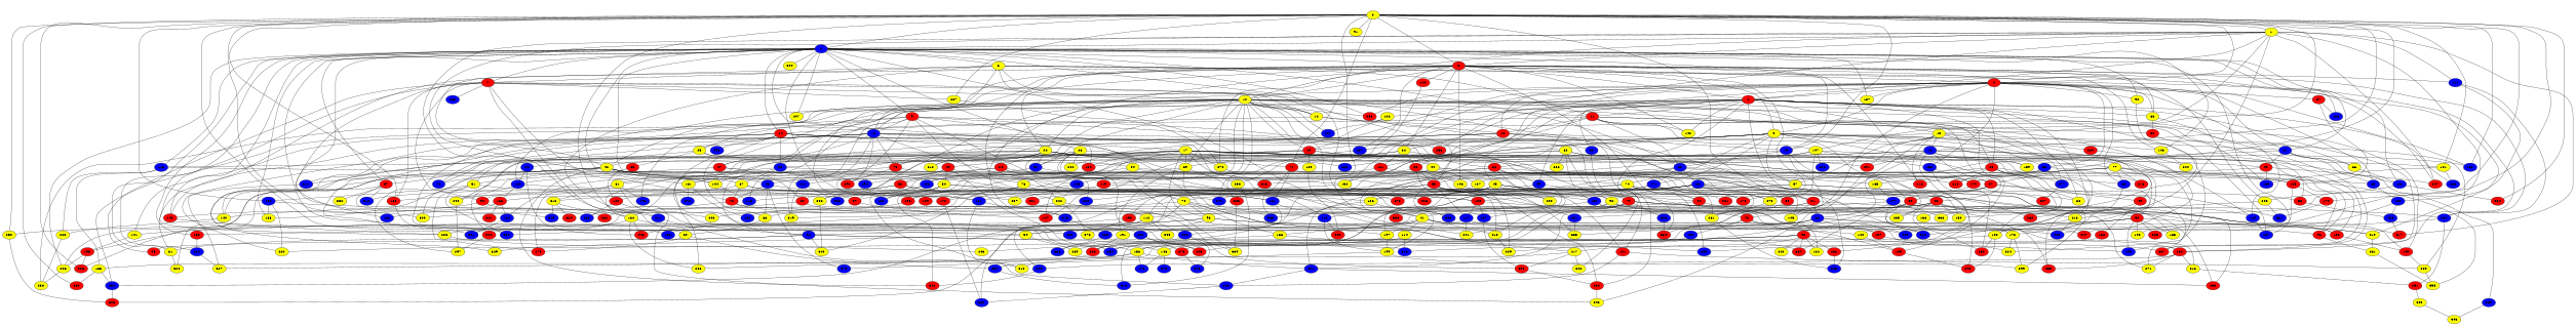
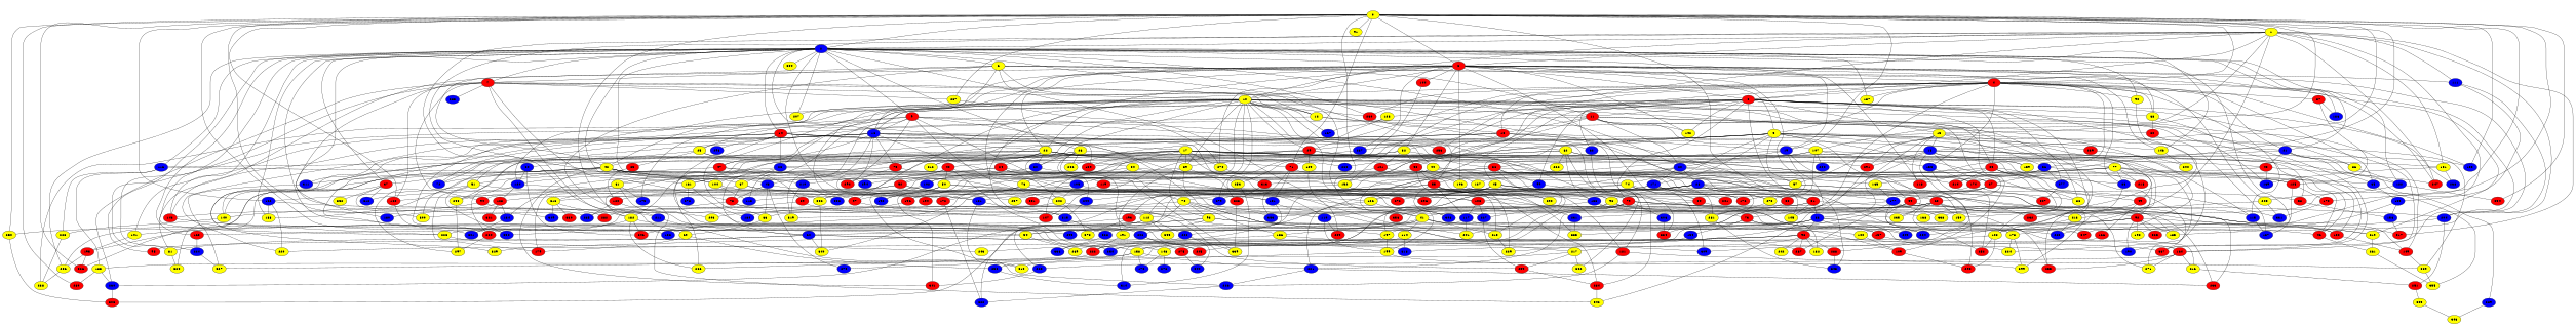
  graph {
    node [fillcolor=yellow style=filled]
    0
    1
    2 [fillcolor=blue]
    3 [fillcolor=red]
    4 [fillcolor=red]
    15
    18 [fillcolor=blue]
    19 [fillcolor=blue]
    27 [fillcolor=red]
    38 [fillcolor=red]
    41
    71 [fillcolor=red]
    91
    133 [fillcolor=blue]
    150
    160 [fillcolor=red]
    162 [fillcolor=blue]
    170 [fillcolor=red]
    211 [fillcolor=blue]
    250
    267
    280 [fillcolor=red]
    300
    301 [fillcolor=blue]
    326 [fillcolor=red]
    354 [fillcolor=red]
    8 [fillcolor=red]
    10
    13 [fillcolor=red]
    60 [fillcolor=blue]
    104
    107
    111 [fillcolor=blue]
    131
    185
    198
    213
    247 [fillcolor=red]
    317 [fillcolor=red]
    6
    7 [fillcolor=red]
    9 [fillcolor=red]
    14 [fillcolor=red]
    20 [fillcolor=blue]
    21 [fillcolor=blue]
    26
    37 [fillcolor=red]
    67
    90
    95 [fillcolor=red]
    96
    116 [fillcolor=blue]
    118 [fillcolor=red]
    122 [fillcolor=blue]
    137 [fillcolor=blue]
    139 [fillcolor=red]
    143 [fillcolor=red]
    146
    161
    163 [fillcolor=red]
    180 [fillcolor=blue]
    181 [fillcolor=blue]
    186 [fillcolor=blue]
    187
    188
    207
    223
    230 [fillcolor=red]
    236
    295 [fillcolor=blue]
    304
    5
    22
    32
    42
    66
    68
    84 [fillcolor=red]
    106
    124 [fillcolor=blue]
    142
    144 [fillcolor=red]
    176 [fillcolor=red]
    202
    204 [fillcolor=blue]
    237 [fillcolor=blue]
    270
    315 [fillcolor=blue]
    337 [fillcolor=red]
    16 [fillcolor=blue]
    29 [fillcolor=red]
    56 [fillcolor=blue]
    62 [fillcolor=blue]
    65 [fillcolor=blue]
    73 [fillcolor=red]
    83 [fillcolor=blue]
    87 [fillcolor=red]
    115 [fillcolor=blue]
    152
    155 [fillcolor=blue]
    199
    219
    256 [fillcolor=red]
    57
    33 [fillcolor=blue]
    239 [fillcolor=red]
    263 [fillcolor=blue]
    291 [fillcolor=red]
    39
    77
    100
    130 [fillcolor=red]
    159
    335
    36 [fillcolor=red]
    59 [fillcolor=red]
    145
    49 [fillcolor=red]
    103 [fillcolor=red]
    70
    271
    334 [fillcolor=red]
    54
    46 [fillcolor=red]
    215
    114
    136
    157 [fillcolor=red]
    350 [fillcolor=blue]
    353 [fillcolor=blue]
    151 [fillcolor=blue]
    252 [fillcolor=red]
    220
    331 [fillcolor=blue]
    310
    303 [fillcolor=red]
    11 [fillcolor=red]
    31 [fillcolor=red]
    23 [fillcolor=blue]
    35 [fillcolor=red]
    79 [fillcolor=red]
    88
    99 [fillcolor=blue]
    109 [fillcolor=red]
    123
    126
    164 [fillcolor=red]
    168
    268 [fillcolor=blue]
    324
    108
    12
    81
    25
    30 [fillcolor=blue]
    76
    82
    97 [fillcolor=red]
    119 [fillcolor=red]
    149 [fillcolor=red]
    167 [fillcolor=blue]
    169 [fillcolor=blue]
    172 [fillcolor=red]
    175 [fillcolor=blue]
    212
    238
    245 [fillcolor=red]
    279 [fillcolor=blue]
    48 [fillcolor=blue]
    53 [fillcolor=red]
    61
    75 [fillcolor=red]
    177 [fillcolor=blue]
    178
    318 [fillcolor=blue]
    340
    113 [fillcolor=blue]
    332
    273
    200 [fillcolor=blue]
    333 [fillcolor=blue]
    135 [fillcolor=blue]
    265 [fillcolor=blue]
    309 [fillcolor=blue]
    203
    205
    69
    78 [fillcolor=red]
    94 [fillcolor=red]
    224 [fillcolor=blue]
    260 [fillcolor=blue]
    283 [fillcolor=blue]
    285 [fillcolor=blue]
    55 [fillcolor=red]
    141
    197
    272 [fillcolor=red]
    343 [fillcolor=blue]
    44
    72 [fillcolor=blue]
    153 [fillcolor=blue]
    158
    296 [fillcolor=red]
    298 [fillcolor=blue]
    171 [fillcolor=blue]
    28 [fillcolor=blue]
    336 [fillcolor=blue]
    43 [fillcolor=red]
    86
    289 [fillcolor=blue]
    182
    281
    286
    329
    339
    312 [fillcolor=blue]
    320
    349 [fillcolor=blue]
    352
    248
    138 [fillcolor=blue]
    338
    269
    356 [fillcolor=red]
    214 [fillcolor=red]
    183
    228
    240
    184 [fillcolor=blue]
    278 [fillcolor=blue]
    243
    302
    45
    51
    58 [fillcolor=red]
    74
    n237 [label=889]
    235
    313 [fillcolor=red]
    24 [fillcolor=red]
    140
    210 [fillcolor=blue]
    266
    101 [fillcolor=red]
    102 [fillcolor=blue]
    192 [fillcolor=blue]
    293 [fillcolor=red]
    311 [fillcolor=blue]
    341 [fillcolor=red]
    125 [fillcolor=red]
    80 [fillcolor=red]
    290
    264 [fillcolor=red]
    128 [fillcolor=red]
    253
    n256 [label=378]
    259 [fillcolor=red]
    234 [fillcolor=blue]
    251 [fillcolor=red]
    323 [fillcolor=red]
    328 [fillcolor=blue]
    47 [fillcolor=red]
    17
    105 [fillcolor=blue]
    241
    292 [fillcolor=red]
    319
    147 [fillcolor=red]
    129
    297
    277 [fillcolor=blue]
    127
    218 [fillcolor=red]
    284 [fillcolor=red]
    132
    154 [fillcolor=blue]
    257
    174 [fillcolor=red]
    299
    258 [fillcolor=blue]
    261
    227 [fillcolor=blue]
    110 [fillcolor=blue]
    166 [fillcolor=red]
    249 [fillcolor=blue]
    179 [fillcolor=red]
    194 [fillcolor=red]
    225 [fillcolor=blue]
    233 [fillcolor=red]
    156 [fillcolor=blue]
    351 [fillcolor=red]
    148
    244 [fillcolor=blue]
    201 [fillcolor=red]
    355
    63 [fillcolor=red]
    117 [fillcolor=blue]
    232 [fillcolor=red]
    221 [fillcolor=blue]
    112
    216
    282 [fillcolor=red]
    327
    134 [fillcolor=blue]
    254 [fillcolor=blue]
    306 [fillcolor=blue]
    314 [fillcolor=blue]
    308 [fillcolor=blue]
    255 [fillcolor=red]
    229
    195 [fillcolor=red]
    222 [fillcolor=red]
    34
    64 [fillcolor=blue]
    85 [fillcolor=red]
    294 [fillcolor=blue]
    191
    196 [fillcolor=red]
    121 [fillcolor=red]
    92 [fillcolor=red]
    262
    322 [fillcolor=blue]
    89 [fillcolor=red]
    307 [fillcolor=red]
    274 [fillcolor=blue]
    206 [fillcolor=blue]
    316
    193 [fillcolor=red]
    287 [fillcolor=red]
    52 [fillcolor=red]
    173 [fillcolor=blue]
    98 [fillcolor=red]
    347 [fillcolor=red]
    342
    40 [fillcolor=red]
    93
    165
    231 [fillcolor=blue]
    50
    246 [fillcolor=red]
    190 [fillcolor=blue]
    288 [fillcolor=red]
    346
    120 [fillcolor=red]
    208 [fillcolor=blue]
    345
    209 [fillcolor=red]
    226 [fillcolor=blue]
    217
    242
    276 [fillcolor=blue]
    321 [fillcolor=red]
    330 [fillcolor=red]
    275 [fillcolor=red]
    325 [fillcolor=red]
    344 [fillcolor=blue]
    305
    0 -- 1
    0 -- 2
    0 -- 3
    0 -- 4
    0 -- 15
    0 -- 18
    0 -- 19
    0 -- 27
    0 -- 38
    0 -- 41
    0 -- 71
    0 -- 91
    0 -- 133
    0 -- 150
    0 -- 160
    0 -- 162
    0 -- 170
    0 -- 211
    0 -- 250
    0 -- 267
    0 -- 280
    0 -- 300
    0 -- 301
    0 -- 326
    0 -- 354
    1 -- 2
    1 -- 3
    1 -- 8
    1 -- 10
    1 -- 13
    1 -- 60
    1 -- 104
    1 -- 107
    1 -- 111
-   0 -- 131
+   1 -- 131
+   1 -- 185
    1 -- 198
    1 -- 213
    1 -- 247
    1 -- 317
    2 -- 3
    2 -- 41
    2 -- 6
    2 -- 7
    2 -- 9
    2 -- 14
    2 -- 20
    2 -- 21
    2 -- 26
    2 -- 37
    2 -- 67
    2 -- 90
    2 -- 95
    2 -- 96
    2 -- 116
    2 -- 118
    2 -- 122
    2 -- 137
    2 -- 139
    2 -- 143
    2 -- 146
    2 -- 161
    2 -- 163
    2 -- 180
    2 -- 181
    2 -- 186
    2 -- 187
    2 -- 188
    2 -- 207
    2 -- 223
    2 -- 230
    2 -- 236
    2 -- 295
    2 -- 304
    3 -- 4
    3 -- 19
    3 -- 8
    3 -- 10
    3 -- 111
    3 -- 143
    3 -- 146
    3 -- 5
    3 -- 22
    3 -- 32
    3 -- 42
    3 -- 66
    3 -- 68
    3 -- 84
    3 -- 106
    3 -- 124
    3 -- 142
    3 -- 144
    3 -- 176
    3 -- 202
    3 -- 204
    3 -- 237
    3 -- 270
    3 -- 315
    3 -- 337
    4 -- 133
    4 -- 8
    4 -- 21
    4 -- 90
    4 -- 187
    4 -- 230
    4 -- 5
    4 -- 68
    4 -- 16
    4 -- 29
    4 -- 56
    4 -- 62
    4 -- 65
    4 -- 73
    4 -- 83
    4 -- 87
    4 -- 115
    4 -- 152
    4 -- 155
    4 -- 199
    4 -- 219
    4 -- 256
    15 -- 18
    15 -- 21
    15 -- 118
    15 -- 56
    15 -- 57
    15 -- 33
    15 -- 239
    15 -- 263
    15 -- 291
    18 -- 27
    18 -- 122
    18 -- 42
    18 -- 291
    18 -- 39
    18 -- 77
    18 -- 100
    18 -- 130
    18 -- 159
    18 -- 335
    19 -- 20
    19 -- 36
    19 -- 59
    19 -- 145
    27 -- 59
    27 -- 49
    27 -- 103
    27 -- 70
    27 -- 271
    38 -- 334
    41 -- 54
    41 -- 46
    41 -- 215
    41 -- 114
    41 -- 136
    41 -- 157
    41 -- 350
    71 -- 353
    71 -- 151
    71 -- 252
    160 -- 350
    162 -- 211
    162 -- 188
    162 -- 220
    170 -- 331
    211 -- 310
    250 -- 303
    267 -- 270
    8 -- 15
    8 -- 71
    8 -- 60
    8 -- 32
    8 -- 68
    8 -- 142
    8 -- 152
    8 -- 11
    8 -- 31
    8 -- 23
    8 -- 35
    8 -- 79
    8 -- 88
    8 -- 99
    8 -- 109
    8 -- 123
    8 -- 126
    8 -- 164
    8 -- 168
    8 -- 268
    8 -- 324
    10 -- 207
    10 -- 230
    10 -- 22
    10 -- 337
    10 -- 29
    10 -- 39
    10 -- 103
    10 -- 334
    10 -- 11
    10 -- 35
    10 -- 164
    10 -- 108
    10 -- 12
    10 -- 81
    10 -- 25
    10 -- 30
    10 -- 76
    10 -- 82
    10 -- 97
    10 -- 119
    10 -- 149
    10 -- 167
    10 -- 169
    10 -- 172
    10 -- 175
    10 -- 212
    10 -- 238
    10 -- 245
    10 -- 279
    13 -- 19
    13 -- 48
    13 -- 53
    13 -- 61
    13 -- 75
    13 -- 177
    13 -- 178
    60 -- 95
    60 -- 337
    60 -- 81
    60 -- 318
    60 -- 340
    104 -- 113
+   104 -- 332
    107 -- 139
    107 -- 155
    107 -- 159
    107 -- 273
    107 -- 200
    107 -- 333
    111 -- 204
    111 -- 135
    131 -- 268
    131 -- 169
    213 -- 265
    213 -- 309
    6 -- 247
    6 -- 7
    6 -- 42
    6 -- 16
    6 -- 103
    6 -- 11
    6 -- 12
    6 -- 203
    6 -- 205
    7 -- 160
    7 -- 267
    7 -- 10
    7 -- 31
    7 -- 12
    7 -- 69
    7 -- 78
    7 -- 94
    7 -- 224
    7 -- 260
    7 -- 283
    7 -- 285
    9 -- 181
    9 -- 202
    9 -- 16
    9 -- 81
    9 -- 113
    9 -- 55
    9 -- 141
    9 -- 197
    9 -- 272
    9 -- 343
    14 -- 22
    14 -- 62
    14 -- 220
    14 -- 23
    14 -- 25
    14 -- 44
    14 -- 72
    14 -- 153
    14 -- 158
    14 -- 296
    14 -- 298
    20 -- 27
    20 -- 57
    20 -- 126
    20 -- 55
    20 -- 171
    20 -- 28
    20 -- 336
    21 -- 65
    21 -- 28
    21 -- 43
    21 -- 86
    21 -- 289
    26 -- 70
    26 -- 30
    26 -- 182
    26 -- 281
    26 -- 286
    26 -- 329
    26 -- 339
    37 -- 312
    37 -- 320
    37 -- 349
    37 -- 352
    67 -- 97
    67 -- 78
    67 -- 248
    67 -- 138
    90 -- 338
    96 -- 130
    96 -- 168
    96 -- 269
    96 -- 356
    116 -- 214
    116 -- 183
    116 -- 228
    122 -- 354
    122 -- 205
    143 -- 223
    146 -- 240
    161 -- 184
    161 -- 278
    163 -- 224
    181 -- 315
    181 -- 310
    223 -- 243
    230 -- 302
    236 -- 238
    5 -- 146
    5 -- 237
    5 -- 29
    5 -- 57
    5 -- 49
    5 -- 108
    5 -- 265
    5 -- 171
    5 -- 45
    5 -- 51
    5 -- 58
    5 -- 74
    5 -- n237
    5 -- 235
    5 -- 313
    22 -- 71
    22 -- 161
    22 -- 263
    22 -- 291
    22 -- 46
    22 -- 30
    22 -- 75
    22 -- 24
    22 -- 140
    22 -- 210
    22 -- 266
    32 -- 53
    32 -- 101
    32 -- 102
    32 -- 192
    32 -- 293
    42 -- 326
    42 -- 104
    42 -- 145
    42 -- 151
    42 -- 48
    42 -- 72
    42 -- 51
    42 -- 140
    42 -- 210
    42 -- 311
    42 -- 341
    42 -- 125
    66 -- 69
    68 -- 86
    68 -- 80
    84 -- 149
    84 -- 203
    106 -- 290
    124 -- 324
    124 -- 264
    124 -- 128
    144 -- 253
    202 -- 300
    202 -- n256
    202 -- 259
    204 -- 234
    204 -- 251
    237 -- 323
    270 -- 313
    315 -- 328
    16 -- 256
    16 -- 36
    16 -- 54
    16 -- 75
    16 -- 72
    16 -- 311
    16 -- 264
    16 -- 47
    16 -- 17
    16 -- 105
    16 -- 241
    16 -- 292
    16 -- 319
    29 -- 273
    29 -- 43
    29 -- 248
    29 -- 147
    29 -- 129
    29 -- 297
    56 -- 214
    56 -- 277
    56 -- 127
    56 -- 218
    62 -- 284
    65 -- 135
    73 -- 157
    73 -- 158
    73 -- 132
    73 -- 154
    83 -- 213
    87 -- 186
    87 -- 125
    115 -- 137
    152 -- 284
    152 -- 257
    155 -- 252
    155 -- 174
    199 -- 299
    199 -- 258
    219 -- 261
    57 -- 160
    57 -- 88
    57 -- 225
    57 -- 233
    33 -- 60
    33 -- 54
    33 -- 178
    33 -- 234
    33 -- 241
    33 -- 98
    33 -- 347
    239 -- 240
    291 -- 342
    39 -- 353
    39 -- 341
    39 -- 253
    39 -- 191
    77 -- 83
    77 -- 125
    77 -- 218
    77 -- 355
    77 -- 193
    77 -- 165
    77 -- 246
    77 -- 190
    77 -- 288
    100 -- 109
    130 -- 149
    36 -- 215
    36 -- 99
    36 -- 138
    36 -- 102
    36 -- 174
    36 -- 196
    59 -- 115
    59 -- 255
    59 -- 229
    59 -- 231
    49 -- 166
    49 -- 249
    103 -- 213
    103 -- 227
    103 -- 117
    70 -- 136
    70 -- 109
    70 -- 184
    70 -- 110
    70 -- 322
    70 -- 93
    54 -- 329
    54 -- 269
    46 -- 261
    215 -- 229
    114 -- 318
    114 -- 254
    136 -- 309
    136 -- 243
    157 -- 164
    151 -- 208
    151 -- 217
    11 -- 13
    11 -- 107
    11 -- 20
    11 -- 142
    11 -- 101
    11 -- 80
    11 -- 47
    11 -- 277
    11 -- 63
    31 -- 41
    31 -- 33
    31 -- 145
    31 -- 299
    31 -- 221
    23 -- 104
    23 -- 67
    23 -- 124
    23 -- 76
    35 -- 118
    35 -- 331
    35 -- 88
    35 -- 214
    35 -- 277
    35 -- 232
    35 -- 134
    79 -- 317
    79 -- 204
    79 -- 303
    79 -- 235
    79 -- 254
    79 -- 306
    79 -- 314
    99 -- 172
    99 -- 249
    109 -- 293
    123 -- 167
    123 -- 286
    126 -- 221
    126 -- 308
    164 -- 271
    164 -- 225
    164 -- 216
    164 -- 255
    108 -- 252
    108 -- 293
    108 -- 148
    12 -- 13
    12 -- 14
    12 -- 115
    81 -- 320
    25 -- 150
    25 -- 34
    25 -- 64
    25 -- 85
    30 -- 152
    30 -- 294
    76 -- 151
    76 -- 126
    76 -- 172
    76 -- 196
    82 -- 133
    82 -- 116
    82 -- 350
    82 -- 138
    82 -- 121
    82 -- 92
    82 -- 262
    97 -- 147
    119 -- 219
    119 -- 312
    149 -- n237
    172 -- 322
    48 -- 96
    48 -- 66
    48 -- 78
    48 -- 274
    53 -- 106
    53 -- 215
    53 -- 55
    53 -- 206
    61 -- 175
    61 -- 179
    61 -- 254
    61 -- 316
    75 -- 236
    75 -- 79
    75 -- 292
    177 -- 265
    177 -- 338
    177 -- 193
    177 -- 287
    178 -- 324
    178 -- 299
    332 -- 340
    273 -- 281
    135 -- 156
    135 -- 325
    205 -- 331
    205 -- 232
    69 -- 258
    69 -- 179
    78 -- 285
    78 -- 112
    78 -- 216
    94 -- 143
    94 -- 282
    224 -- 327
    260 -- 303
    55 -- 181
    55 -- 335
    55 -- 79
    55 -- 97
    55 -- 290
    55 -- 117
    55 -- 308
    55 -- 229
    141 -- 195
    197 -- 199
    197 -- 222
    44 -- 188
    44 -- 65
    44 -- 127
    44 -- 121
    44 -- 52
    158 -- 183
    158 -- 266
    158 -- 221
    158 -- 173
    171 -- 223
    171 -- 176
    171 -- 244
    171 -- 201
    28 -- 38
    28 -- 185
    28 -- 96
    28 -- 31
    28 -- 332
    28 -- 273
    28 -- 272
    28 -- 63
    28 -- 112
    28 -- 222
    43 -- 247
    43 -- 169
    43 -- 174
    86 -- 122
    289 -- 346
    182 -- 301
    182 -- 266
    182 -- 206
    182 -- 246
    281 -- 343
    248 -- 297
    138 -- 353
    138 -- 234
    183 -- 280
    183 -- 260
    228 -- 238
    45 -- 84
    45 -- 59
    45 -- 260
    45 -- 296
    45 -- 58
    45 -- 227
    45 -- 110
    51 -- 162
    51 -- 300
    51 -- 179
    51 -- 194
    58 -- 156
    74 -- 84
    74 -- 309
    74 -- 197
    74 -- 281
    74 -- 351
    n237 -- 355
    313 -- 323
    24 -- 119
    24 -- 182
    24 -- 74
    24 -- 244
    24 -- 52
    140 -- 228
    210 -- 333
    210 -- 319
    101 -- 176
    101 -- 113
    102 -- 120
    102 -- 226
    311 -- 327
    125 -- 170
    125 -- 347
    80 -- 137
    264 -- 297
    128 -- 180
    128 -- 134
    128 -- 321
    253 -- 314
    259 -- 284
    251 -- 305
    323 -- 339
    328 -- 336
    47 -- 248
    47 -- 294
    47 -- 89
    17 -- 131
    17 -- 37
    17 -- 139
    17 -- 270
    17 -- 83
    17 -- 39
    17 -- 46
    17 -- 23
    17 -- 212
    17 -- 44
    17 -- 147
    17 -- 255
    17 -- 40
    17 -- 93
    17 -- 165
    17 -- 231
    105 -- 202
    105 -- 340
    105 -- 233
    129 -- 209
    277 -- 307
    127 -- 194
    284 -- 342
    154 -- 275
    174 -- 279
    174 -- 307
    258 -- 314
    261 -- 355
    227 -- 259
    110 -- 199
    110 -- 209
    166 -- 318
    225 -- 341
    156 -- 317
    148 -- 173
    148 -- 276
    244 -- 315
    63 -- 150
    63 -- 66
    63 -- 271
    63 -- 178
    63 -- 235
    63 -- 319
    63 -- 112
    63 -- 92
    117 -- 130
    117 -- 197
    117 -- 241
    221 -- 233
    221 -- 226
    112 -- 153
    112 -- 264
    112 -- 208
    112 -- 345
    216 -- 251
    134 -- 301
    306 -- 334
    195 -- 326
    195 -- 236
    222 -- 274
    34 -- 161
    34 -- 105
    34 -- 227
    34 -- 232
    64 -- 124
    64 -- 246
    85 -- 120
    191 -- 222
    196 -- 282
    121 -- n237
    121 -- 226
    92 -- 185
    92 -- 198
    92 -- 163
    92 -- 295
    92 -- 219
    92 -- 108
    92 -- 190
    92 -- 325
    89 -- 140
    89 -- 287
    206 -- 245
    206 -- 275
    316 -- 182
    316 -- 349
    316 -- 330
    193 -- n256
    193 -- 195
    52 -- 94
    52 -- 257
    52 -- 351
    52 -- 316
    98 -- 245
    98 -- 158
    98 -- 132
    98 -- 327
    98 -- 287
    98 -- 190
    98 -- 288
    98 -- 217
    98 -- 242
    40 -- 61
    40 -- 332
    40 -- 110
    40 -- 148
    40 -- 50
    93 -- 250
    93 -- 100
    93 -- 141
    93 -- 328
    93 -- 249
    165 -- 177
    231 -- 335
    50 -- 73
    50 -- 279
    50 -- 192
    50 -- 128
    50 -- 89
    288 -- 343
    120 -- 285
    120 -- 342
    208 -- 220
    208 -- 339
    208 -- 344
    226 -- 322
    217 -- 310
    217 -- 302
    217 -- 259
    275 -- 344
    305 -- 346
  }
